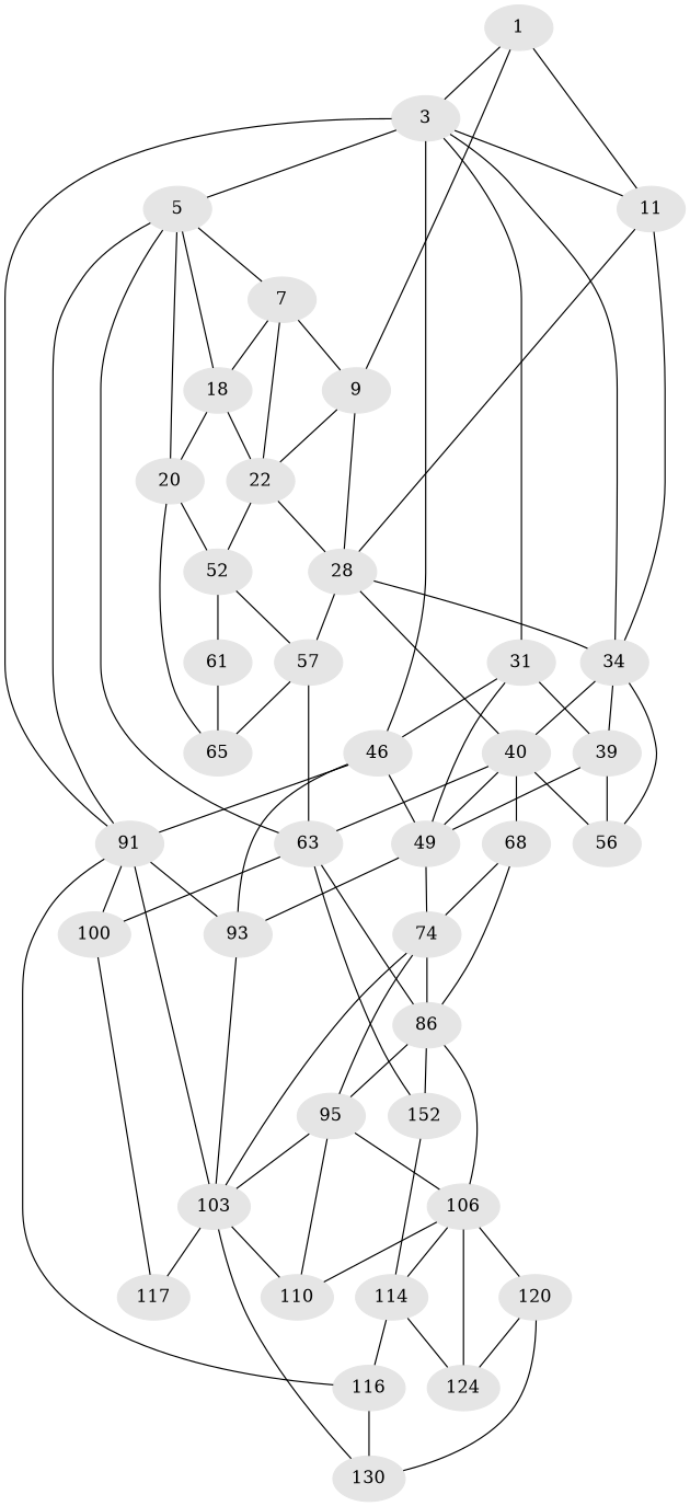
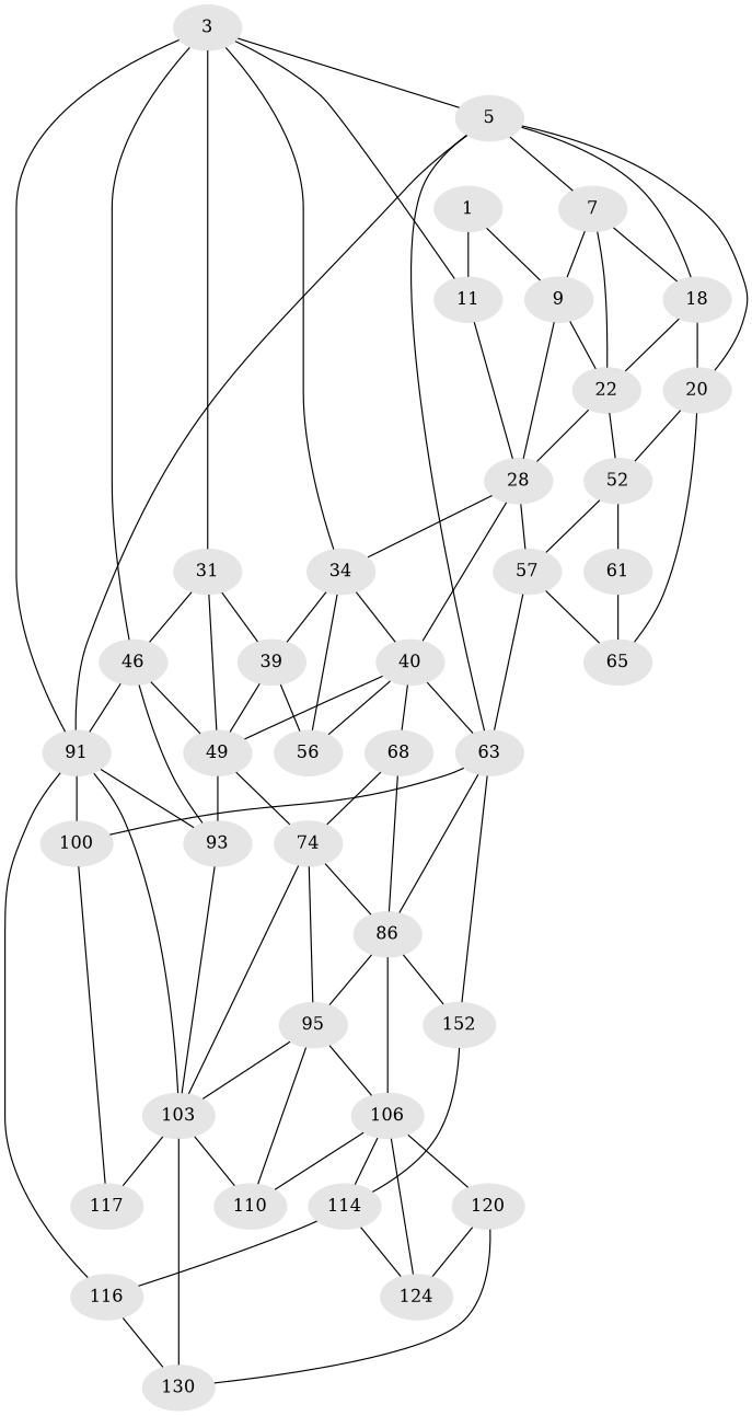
  graph {
    node [color=gray90 style=filled]
    1 [super="+8+2"]
    3 [super="+4+13"]
    9 [super="+24"]
    11 [super="+16+12"]
    5 [super="+6+21"]
    31 [super="+32+48"]
    34 [super="+37+35"]
    46 [super="+78+47"]
    91 [super="+92+101+131"]
    22 [super="+25+23"]
    28 [super="+29"]
    7 [super="+10"]
    18 [super="+19"]
    20 [super="+55"]
    63 [super="+89"]
    39 [super="+51"]
    49 [super="+50+71"]
    40 [super="+59+41"]
    56
    93 [super="+102"]
    100 [super="+118"]
    103 [super="+104"]
    116 [super="+123"]
    65 [super="+66"]
    52 [super="+58+53"]
    86 [super="+90+87"]
    n27 [label=152]
    57 [super="+64"]
    61
    68 [super="+76"]
    74 [super="+75+77"]
    95 [super="+96+109"]
    106 [super="+111+107"]
    117
    114 [super="+121+115"]
    110
    130
    120 [super="+126"]
    124
-   1 -- 3
    1 -- 9
    1 -- 11 [weight=2]
    3 -- 11
    3 -- 5
    3 -- 31 [weight=2]
    3 -- 34
    3 -- 46 [weight=2]
    3 -- 91
    9 -- 22
    9 -- 28
-   11 -- 34
    11 -- 28
    5 -- 91
    5 -- 7
    5 -- 18
    5 -- 20
    5 -- 63
    31 -- 46
    31 -- 39
    31 -- 49
    34 -- 39
    34 -- 40
    34 -- 56
    46 -- 91
    46 -- 49
    46 -- 93
    91 -- 93
    91 -- 100
    91 -- 103 [weight=2]
    91 -- 116
    22 -- 28
    22 -- 52
    28 -- 34
    28 -- 40
    28 -- 57
    7 -- 9
    7 -- 22
    7 -- 18
    18 -- 22
    18 -- 20
    20 -- 65
    20 -- 52
    63 -- 100 [weight=2]
    63 -- 86
    63 -- n27
    39 -- 49
    39 -- 56
    49 -- 93
    49 -- 74 [weight=3]
    40 -- 63
    40 -- 49
    40 -- 56
    40 -- 68 [weight=2]
    93 -- 103
    100 -- 117
    103 -- 117 [weight=2]
    103 -- 110
    103 -- 130
    116 -- 130
    52 -- 57
    52 -- 61 [weight=2]
    86 -- n27
    86 -- 95
    86 -- 106
    n27 -- 114
    57 -- 63
    57 -- 65
    61 -- 65
    68 -- 86
    68 -- 74
    74 -- 103
    74 -- 86
    74 -- 95
    95 -- 103
    95 -- 106
    95 -- 110
    106 -- 114
    106 -- 110
    106 -- 120
    106 -- 124 [weight=2]
    114 -- 116 [weight=2]
    114 -- 124 [weight=2]
    120 -- 130
    120 -- 124
  }
